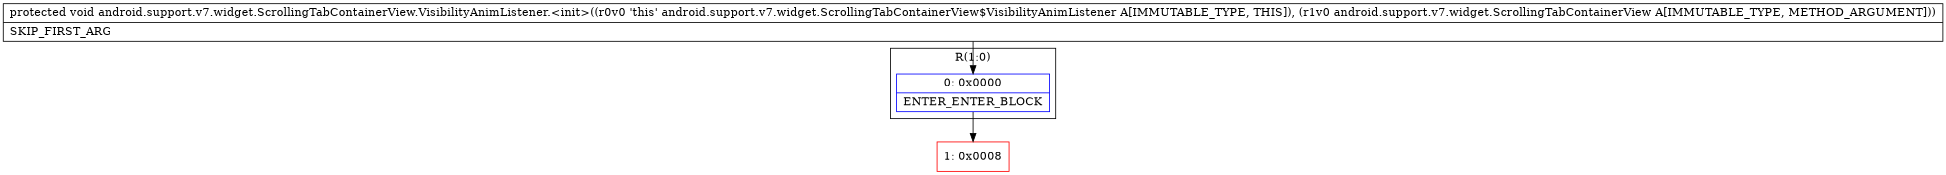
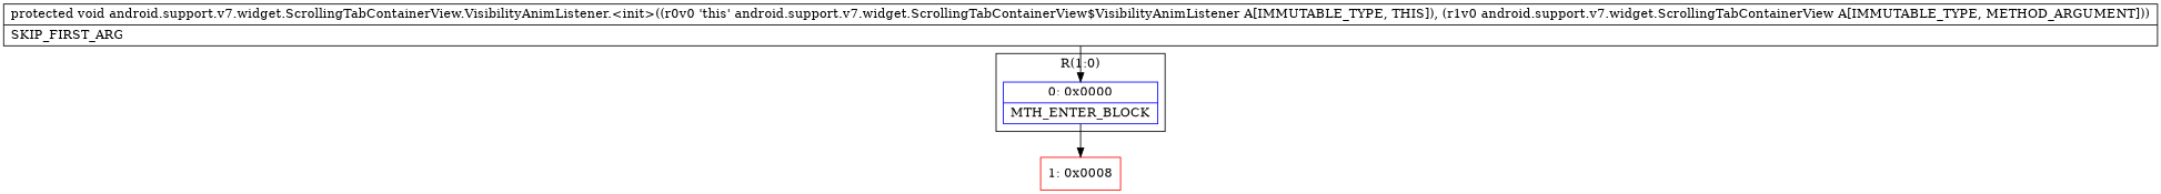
  digraph {
    node [shape=record]
    edge [color=black]
-   n1 [color=blue label="{0\:\ 0x0000|ENTER_ENTER_BLOCK\l}"]
+   n1 [color=blue label="{0\:\ 0x0000|MTH_ENTER_BLOCK\l}"]
    n2 [color=red label="{1\:\ 0x0008}"]
    n3 [label="{protected void android.support.v7.widget.ScrollingTabContainerView.VisibilityAnimListener.\<init\>((r0v0 'this' android.support.v7.widget.ScrollingTabContainerView$VisibilityAnimListener A[IMMUTABLE_TYPE, THIS]), (r1v0 android.support.v7.widget.ScrollingTabContainerView A[IMMUTABLE_TYPE, METHOD_ARGUMENT]))  | SKIP_FIRST_ARG\l}"]
    subgraph cluster_1 {
      label="R(1:0)"
      n1
    }
    n1 -> n2
    n3 -> n1
  }
